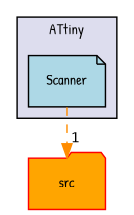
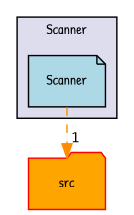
  digraph {
    compound=true
    fontname="Patrick Hand"
    node [fontname="Patrick Hand" fontsize=10 style=filled]
    n1 [fillcolor=lightblue label=Scanner pencolor=black shape=note]
    n2 [color=red fillcolor=orange label=src shape=folder]
    subgraph cluster_1 {
      bgcolor="#ddddee"
      fontsize=10
-     label=ATtiny
+     label=Scanner
      pencolor=black
      n1
    }
    n1 -> n2 [headlabel=1 labeldistance=1.5 labelfontname=Helvetica labelfontsize=10 color=darkorange style=dashed fontname="Patrick Hand"]
  }
